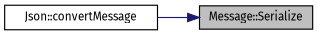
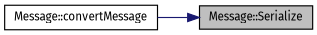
  digraph {
    rankdir=RL
    fontname="Fira Sans"
    node [color=black fontname="Fira Sans" fontsize=10 shape=record style=filled]
    n1 [fillcolor=grey75 fontcolor=black height=0.2 label="Message::Serialize" width=0.4]
-   n2 [fillcolor=white height=0.2 label="Json::convertMessage" width=0.4]
+   n2 [fillcolor=white height=0.2 label="Message::convertMessage" width=0.4]
    n1 -> n2 [color=midnightblue dir=back fontname="Fira Sans" fontsize=10 labelfontname=Helvetica labelfontsize=10 style=solid]
  }
